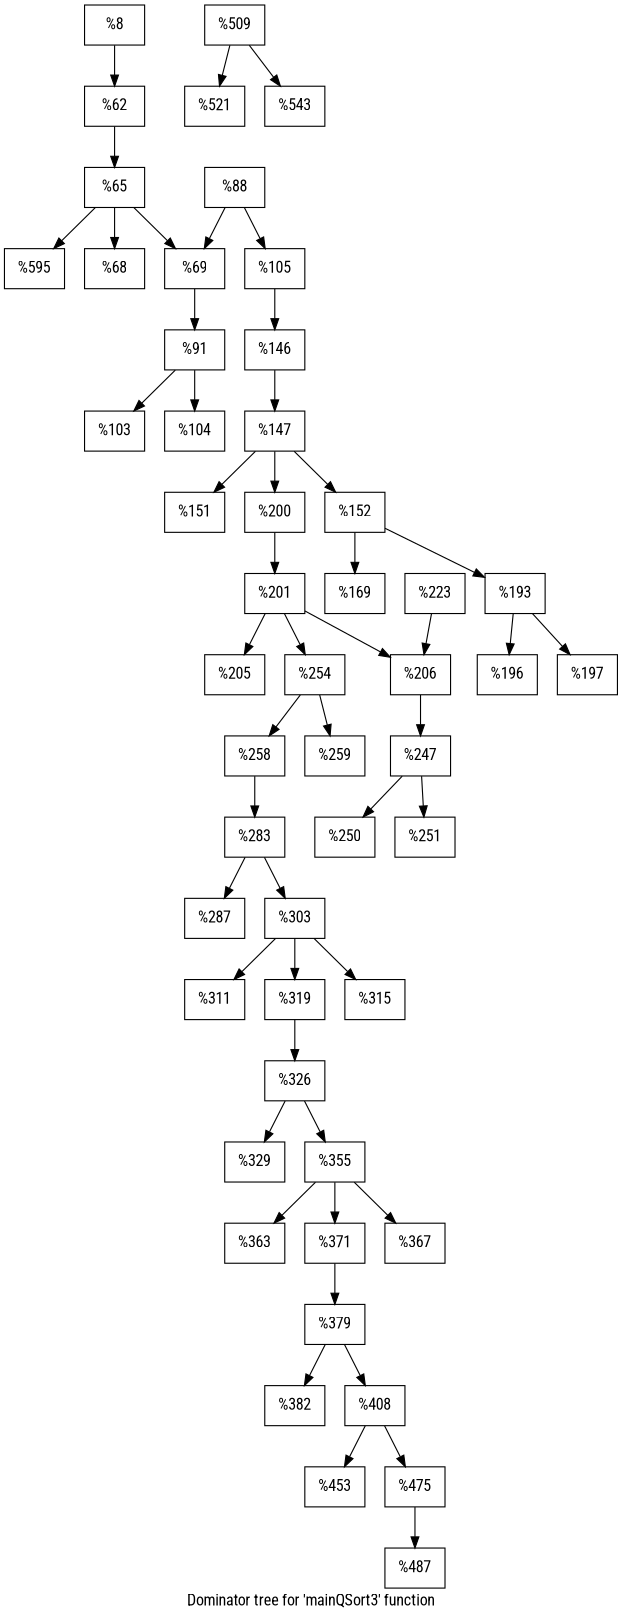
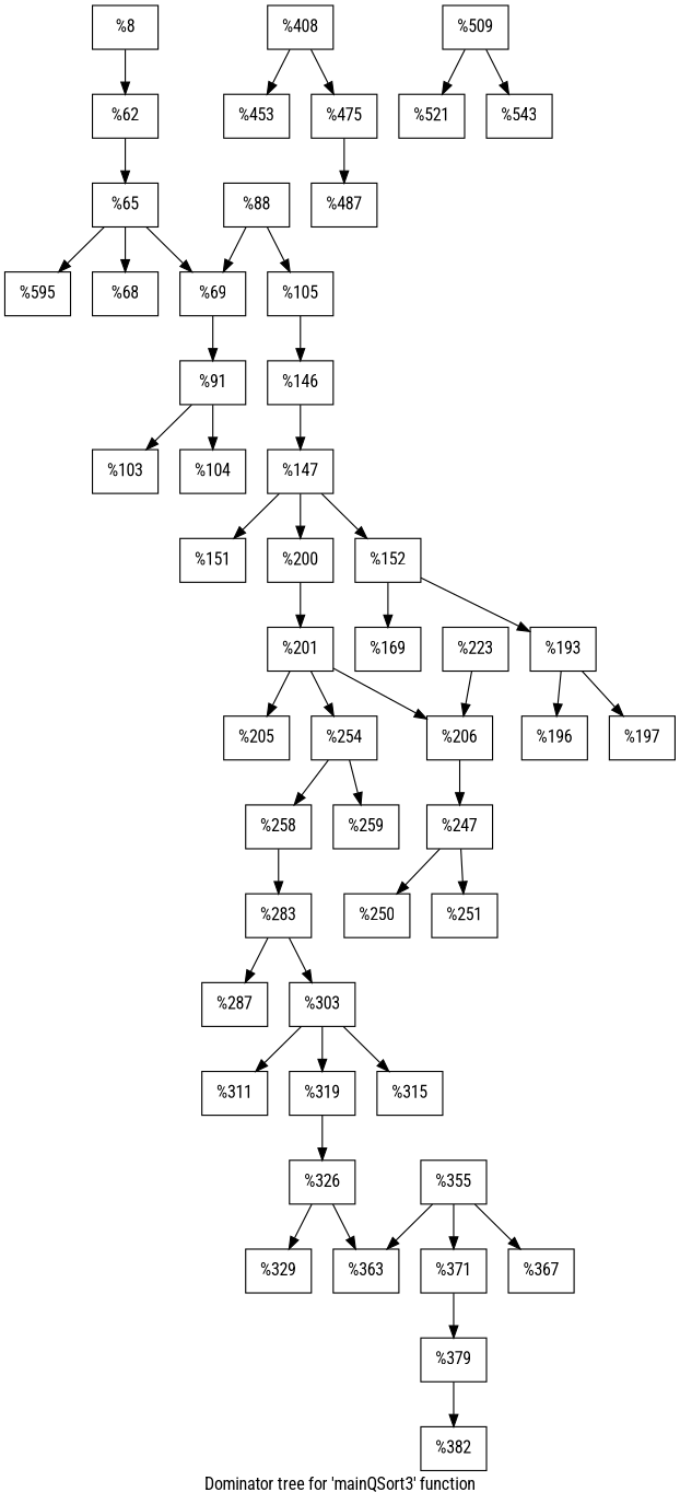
  digraph {
    fontname="Roboto Condensed"
    label="Dominator tree for 'mainQSort3' function"
    node [fontname="Roboto Condensed" shape=record]
    edge [fontname="Roboto Condensed"]
    n1 [label="{%8}"]
    n2 [label="{%62}"]
    n3 [label="{%65}"]
    n4 [label="{%595}"]
    n5 [label="{%69}"]
    n6 [label="{%68}"]
    n7 [label="{%91}"]
    n8 [label="{%103}"]
    n9 [label="{%104}"]
    n10 [label="{%88}"]
    n11 [label="{%105}"]
    n12 [label="{%146}"]
    n13 [label="{%147}"]
    n14 [label="{%151}"]
    n15 [label="{%200}"]
    n16 [label="{%152}"]
    n17 [label="{%201}"]
    n18 [label="{%169}"]
    n19 [label="{%193}"]
    n20 [label="{%205}"]
    n21 [label="{%254}"]
    n22 [label="{%206}"]
    n23 [label="{%196}"]
    n24 [label="{%197}"]
    n25 [label="{%258}"]
    n26 [label="{%259}"]
    n27 [label="{%247}"]
    n28 [label="{%283}"]
    n29 [label="{%223}"]
    n30 [label="{%250}"]
    n31 [label="{%251}"]
    n32 [label="{%287}"]
    n33 [label="{%303}"]
    n34 [label="{%311}"]
    n35 [label="{%319}"]
    n36 [label="{%315}"]
    n37 [label="{%326}"]
    n38 [label="{%329}"]
    n39 [label="{%355}"]
    n40 [label="{%363}"]
    n41 [label="{%371}"]
    n42 [label="{%367}"]
    n43 [label="{%379}"]
    n44 [label="{%382}"]
    n45 [label="{%408}"]
    n46 [label="{%453}"]
    n47 [label="{%475}"]
    n48 [label="{%487}"]
    n49 [label="{%509}"]
    n50 [label="{%521}"]
    n51 [label="{%543}"]
    n1 -> n2
    n2 -> n3
    n3 -> n4
    n3 -> n5
    n3 -> n6
    n5 -> n7
    n7 -> n8
    n7 -> n9
    n10 -> n5
    n10 -> n11
    n11 -> n12
    n12 -> n13
    n13 -> n14
    n13 -> n15
    n13 -> n16
    n15 -> n17
    n16 -> n18
    n16 -> n19
    n17 -> n20
    n17 -> n21
    n17 -> n22
    n19 -> n23
    n19 -> n24
    n21 -> n25
    n21 -> n26
    n22 -> n27
    n25 -> n28
    n27 -> n30
    n27 -> n31
    n28 -> n32
    n28 -> n33
    n29 -> n22
    n33 -> n34
    n33 -> n35
    n33 -> n36
    n35 -> n37
    n37 -> n38
-   n37 -> n39
+   n37 -> n40
    n39 -> n40
    n39 -> n41
    n39 -> n42
    n41 -> n43
    n43 -> n44
-   n43 -> n45
    n45 -> n46
    n45 -> n47
    n47 -> n48
    n49 -> n50
    n49 -> n51
  }
